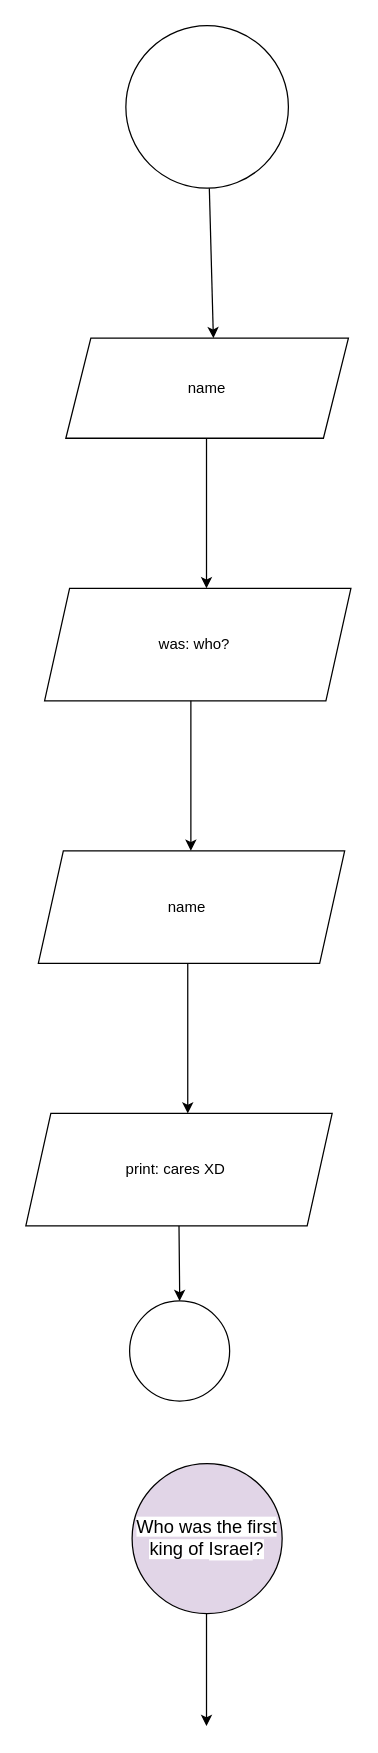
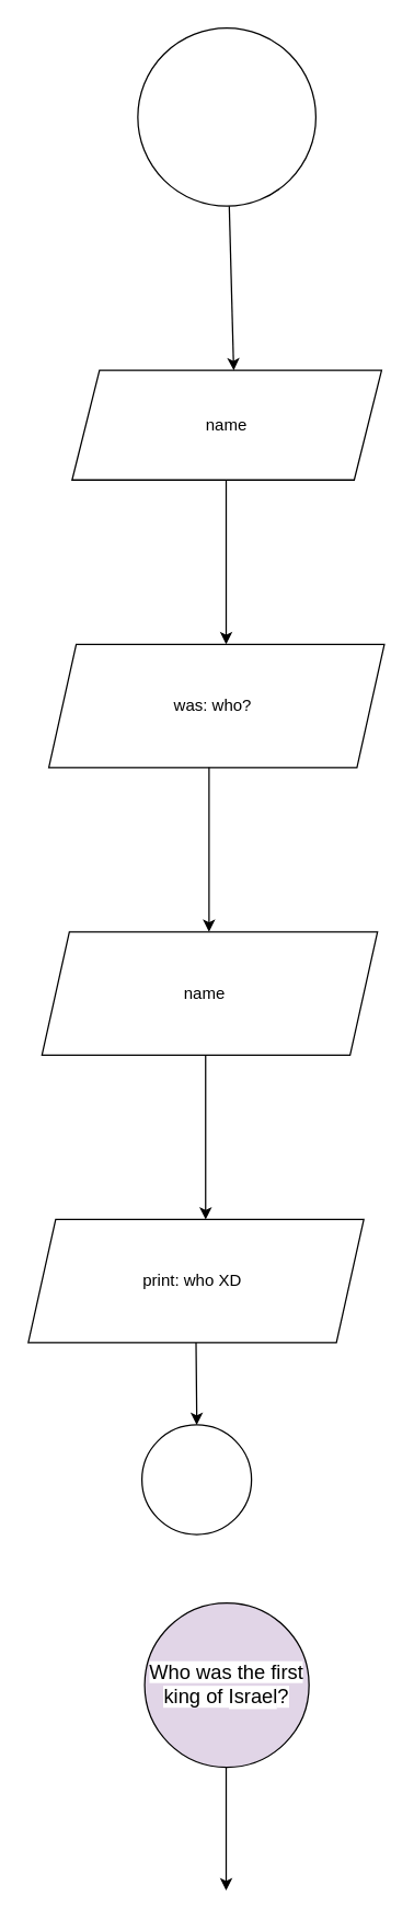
  <mxCell id="0" />
  <mxCell id="1" parent="0" />
  <mxCell id="2" value="" style="ellipse;whiteSpace=wrap;html=1;aspect=fixed;" parent="1" vertex="1"><mxGeometry x="100" y="20" width="130" height="130" as="geometry" /></mxCell>
  <mxCell id="3" value="" style="endArrow=classic;html=1;" parent="1" source="2" edge="1"><mxGeometry width="50" height="50" relative="1" as="geometry"><mxPoint x="170" y="150" as="sourcePoint" /><mxPoint x="170" y="270" as="targetPoint" /></mxGeometry></mxCell>
  <mxCell id="4" value="name" style="shape=parallelogram;perimeter=parallelogramPerimeter;whiteSpace=wrap;html=1;fixedSize=1;" vertex="1" parent="1"><mxGeometry x="52" y="270" width="226" height="80" as="geometry" /></mxCell>
  <mxCell id="5" value="" style="endArrow=classic;html=1;" edge="1" parent="1"><mxGeometry width="50" height="50" relative="1" as="geometry"><mxPoint x="164.5" y="350" as="sourcePoint" /><mxPoint x="164.5" y="470" as="targetPoint" /></mxGeometry></mxCell>
  <mxCell id="6" value="" style="shape=parallelogram;perimeter=parallelogramPerimeter;whiteSpace=wrap;html=1;fixedSize=1;" vertex="1" parent="1"><mxGeometry x="35" y="470" width="245" height="90" as="geometry" /></mxCell>
  <mxCell id="7" value="was: who?" style="text;html=1;strokeColor=none;fillColor=none;align=center;verticalAlign=middle;whiteSpace=wrap;rounded=0;" vertex="1" parent="1"><mxGeometry x="60" y="480" width="190" height="70" as="geometry" /></mxCell>
  <mxCell id="8" value="" style="shape=parallelogram;perimeter=parallelogramPerimeter;whiteSpace=wrap;html=1;fixedSize=1;" vertex="1" parent="1"><mxGeometry x="30" y="680" width="245" height="90" as="geometry" /></mxCell>
  <mxCell id="9" value="name" style="text;html=1;strokeColor=none;fillColor=none;align=center;verticalAlign=middle;whiteSpace=wrap;rounded=0;" vertex="1" parent="1"><mxGeometry x="50" y="690" width="198" height="70" as="geometry" /></mxCell>
  <mxCell id="10" value="" style="endArrow=classic;html=1;" edge="1" parent="1"><mxGeometry width="50" height="50" relative="1" as="geometry"><mxPoint x="152" y="560" as="sourcePoint" /><mxPoint x="152" y="680" as="targetPoint" /></mxGeometry></mxCell>
  <mxCell id="11" value="" style="endArrow=classic;html=1;" edge="1" parent="1"><mxGeometry width="50" height="50" relative="1" as="geometry"><mxPoint x="149.5" y="770" as="sourcePoint" /><mxPoint x="149.5" y="890" as="targetPoint" /></mxGeometry></mxCell>
  <mxCell id="12" value="" style="shape=parallelogram;perimeter=parallelogramPerimeter;whiteSpace=wrap;html=1;fixedSize=1;" vertex="1" parent="1"><mxGeometry x="20" y="890" width="245" height="90" as="geometry" /></mxCell>
- <mxCell id="13" value="print: cares XD" style="text;html=1;strokeColor=none;fillColor=none;align=center;verticalAlign=middle;whiteSpace=wrap;rounded=0;" vertex="1" parent="1"><mxGeometry x="45" y="900" width="190" height="70" as="geometry" /></mxCell>
+ <mxCell id="13" value="print: who XD" style="text;html=1;strokeColor=none;fillColor=none;align=center;verticalAlign=middle;whiteSpace=wrap;rounded=0;" vertex="1" parent="1"><mxGeometry x="45" y="900" width="190" height="70" as="geometry" /></mxCell>
  <mxCell id="14" value="" style="ellipse;whiteSpace=wrap;html=1;aspect=fixed;" vertex="1" parent="1"><mxGeometry x="103" y="1040" width="80" height="80" as="geometry" /></mxCell>
  <mxCell id="15" value="" style="endArrow=classic;html=1;" edge="1" parent="1"><mxGeometry width="50" height="50" relative="1" as="geometry"><mxPoint x="142.5" y="980" as="sourcePoint" /><mxPoint x="143" y="1040" as="targetPoint" /><Array as="points"><mxPoint x="143" y="1030" /></Array></mxGeometry></mxCell>
  <mxCell id="16" value="&lt;span class=&quot;NormalTextRun SCXW222344965 BCX0&quot; style=&quot;margin: 0px ; padding: 0px ; font-family: &amp;#34;calibri&amp;#34; , &amp;#34;calibri_embeddedfont&amp;#34; , &amp;#34;calibri_msfontservice&amp;#34; , sans-serif ; font-size: 14.667px ; text-align: left ; background-color: rgb(255 , 255 , 255)&quot;&gt;Who was the first king of&amp;nbsp;&lt;/span&gt;&lt;span class=&quot;NormalTextRun SpellingErrorV2 SCXW222344965 BCX0&quot; style=&quot;margin: 0px ; padding: 0px ; background-repeat: repeat-x ; background-position: left bottom ; border-bottom: 1px solid transparent ; font-family: &amp;#34;calibri&amp;#34; , &amp;#34;calibri_embeddedfont&amp;#34; , &amp;#34;calibri_msfontservice&amp;#34; , sans-serif ; font-size: 14.667px ; text-align: left ; background-color: rgb(255 , 255 , 255)&quot;&gt;Israel&lt;/span&gt;&lt;span class=&quot;NormalTextRun SCXW222344965 BCX0&quot; style=&quot;margin: 0px ; padding: 0px ; font-family: &amp;#34;calibri&amp;#34; , &amp;#34;calibri_embeddedfont&amp;#34; , &amp;#34;calibri_msfontservice&amp;#34; , sans-serif ; font-size: 14.667px ; text-align: left ; background-color: rgb(255 , 255 , 255)&quot;&gt;?&lt;/span&gt;" style="ellipse;whiteSpace=wrap;html=1;aspect=fixed;fillColor=#e1d5e7;" vertex="1" parent="1"><mxGeometry x="105" y="1170" width="120" height="120" as="geometry" /></mxCell>
  <mxCell id="17" value="" style="endArrow=classic;html=1;" edge="1" parent="1"><mxGeometry width="50" height="50" relative="1" as="geometry"><mxPoint x="164.5" y="1290" as="sourcePoint" /><mxPoint x="164.5" y="1380" as="targetPoint" /><Array as="points"><mxPoint x="164.5" y="1330" /></Array></mxGeometry></mxCell>
